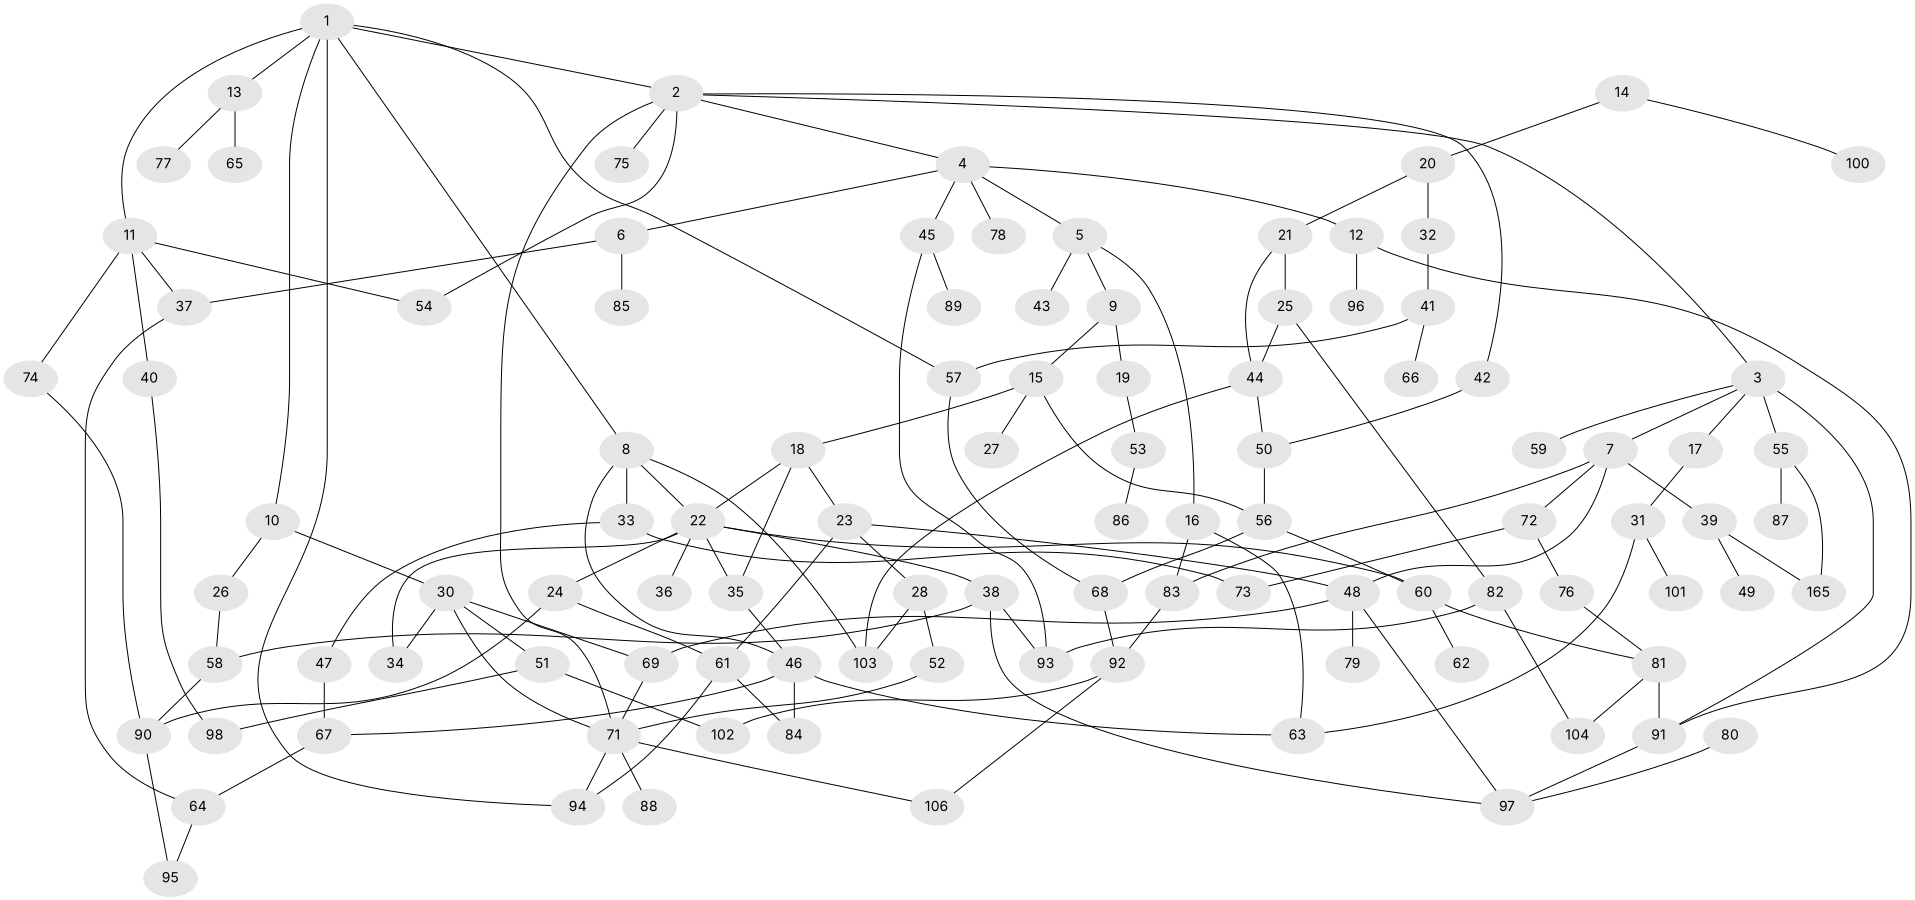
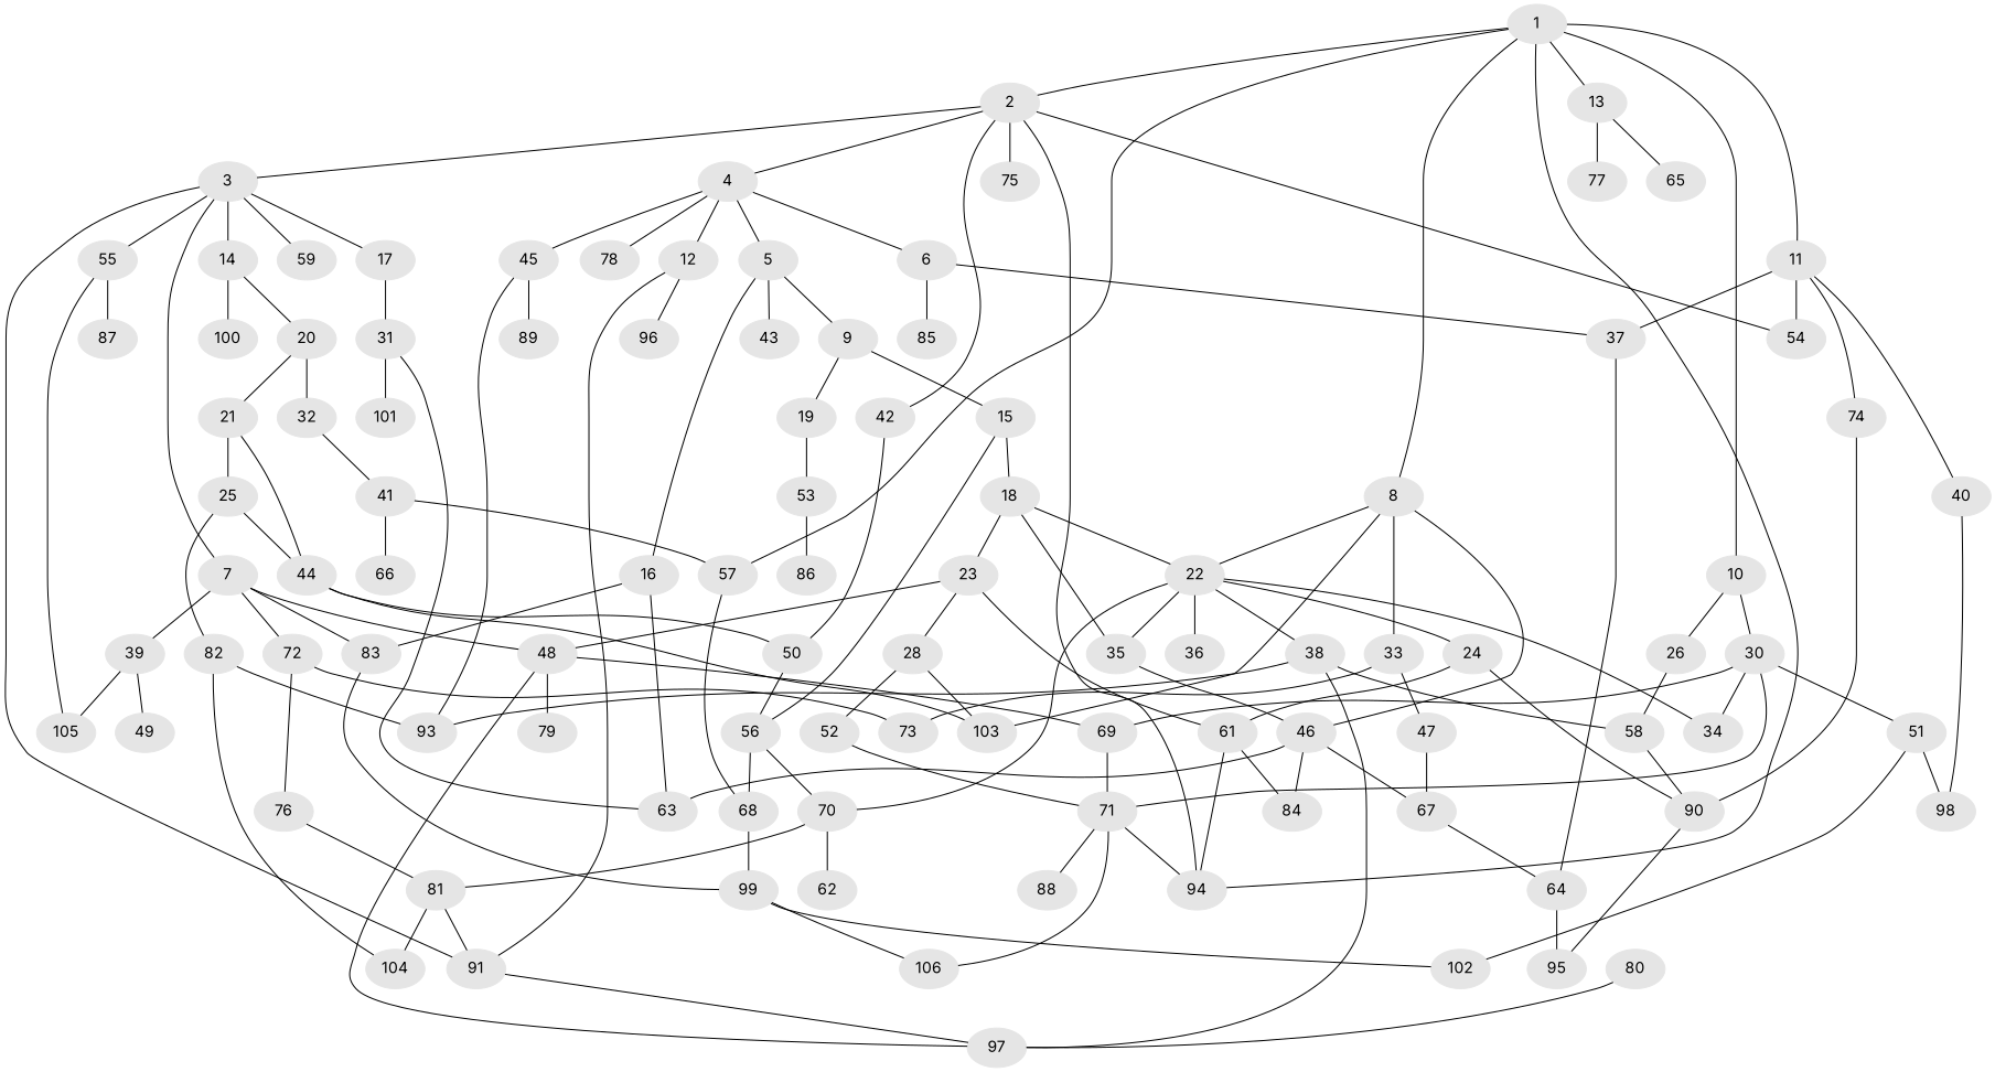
  graph {
    fontname=Inter
    node [color=gray90 fontname=Inter style=filled]
    edge [fontname=Inter]
    1
    2
    8
    10
    11
    13
    57
    94
    3
    4
    42
    54
    71
    75
    22
    33
    46
    103
    26
    30
    37
    40
    74
    65
    77
    68
    7
    14
    17
    55
    59
    91
    5
    6
    12
    45
    78
    50
    88
    106
    39
    48
    72
    83
    20
    100
    31
-   105 [label=165]
+   105
    87
    97
    9
    16
    43
    85
    96
    93
    89
    15
    19
    63
    64
    49
    79
    69
    73
    76
-   99 [label=92]
+   99
    35
    24
    34
    36
    38
-   60
+   60 [label=70]
    47
    67
    84
    18
-   27
    56
    53
    58
    51
    98
    90
    21
    32
    23
    101
    28
    61
    86
    25
    44
    41
    82
    62
    81
    52
    95
    104
    102
    66
    80
    1 -- 2
    1 -- 8
    1 -- 10
    1 -- 11
    1 -- 13
    1 -- 57
    1 -- 94
    2 -- 3
    2 -- 4
    2 -- 42
    2 -- 54
-   2 -- 71
+   2 -- 94
    2 -- 75
    8 -- 22
    8 -- 33
    8 -- 46
    8 -- 103
    10 -- 26
    10 -- 30
    11 -- 54
    11 -- 37
    11 -- 40
    11 -- 74
    13 -- 65
    13 -- 77
    57 -- 68
    3 -- 7
+   3 -- 14
    3 -- 17
    3 -- 55
    3 -- 59
    3 -- 91
    4 -- 5
    4 -- 6
    4 -- 12
    4 -- 45
    4 -- 78
    42 -- 50
    71 -- 94
    71 -- 88
    71 -- 106
    22 -- 35
    22 -- 24
    22 -- 34
    22 -- 36
    22 -- 38
    22 -- 60
    33 -- 73
    33 -- 47
    46 -- 63
    46 -- 67
    46 -- 84
    26 -- 58
    30 -- 71
    30 -- 69
    30 -- 34
    30 -- 51
    37 -- 64
    40 -- 98
    74 -- 90
    68 -- 99
    7 -- 39
    7 -- 48
    7 -- 72
    7 -- 83
    14 -- 20
    14 -- 100
    17 -- 31
    55 -- 105
    55 -- 87
    91 -- 97
    5 -- 9
    5 -- 16
    5 -- 43
    6 -- 37
    6 -- 85
    12 -- 91
    12 -- 96
    45 -- 93
    45 -- 89
    50 -- 56
    39 -- 105
    39 -- 49
    48 -- 97
    48 -- 79
    48 -- 69
    72 -- 73
    72 -- 76
    83 -- 99
    20 -- 21
    20 -- 32
    31 -- 63
    31 -- 101
    9 -- 15
    9 -- 19
    16 -- 83
    16 -- 63
    15 -- 18
-   15 -- 27
    15 -- 56
    19 -- 53
    64 -- 95
    69 -- 71
    76 -- 81
    99 -- 106
    99 -- 102
    35 -- 46
    24 -- 90
    24 -- 61
    38 -- 97
    38 -- 93
    38 -- 58
    60 -- 62
    60 -- 81
    47 -- 67
    67 -- 64
    18 -- 22
    18 -- 35
    18 -- 23
    56 -- 68
    56 -- 60
    53 -- 86
    58 -- 90
    51 -- 98
    51 -- 102
    90 -- 95
    21 -- 25
    21 -- 44
    32 -- 41
    23 -- 48
    23 -- 28
    23 -- 61
    28 -- 103
    28 -- 52
    61 -- 94
    61 -- 84
    25 -- 44
    25 -- 82
    44 -- 103
    44 -- 50
    41 -- 57
    41 -- 66
    82 -- 93
    82 -- 104
    81 -- 91
    81 -- 104
    52 -- 71
    80 -- 97
  }
